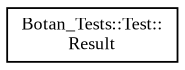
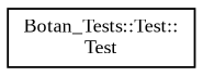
  digraph {
    rankdir=LR
    fontname="Liberation Serif"
-   n1 [color=black fillcolor=white fontname="Liberation Serif" fontsize=10 height=0.2 label="Botan_Tests::Test::\lResult" shape=record style=filled width=0.4]
+   n1 [color=black fillcolor=white fontname="Liberation Serif" fontsize=10 height=0.2 label="Botan_Tests::Test::\lTest" shape=record style=filled width=0.4]
  }
